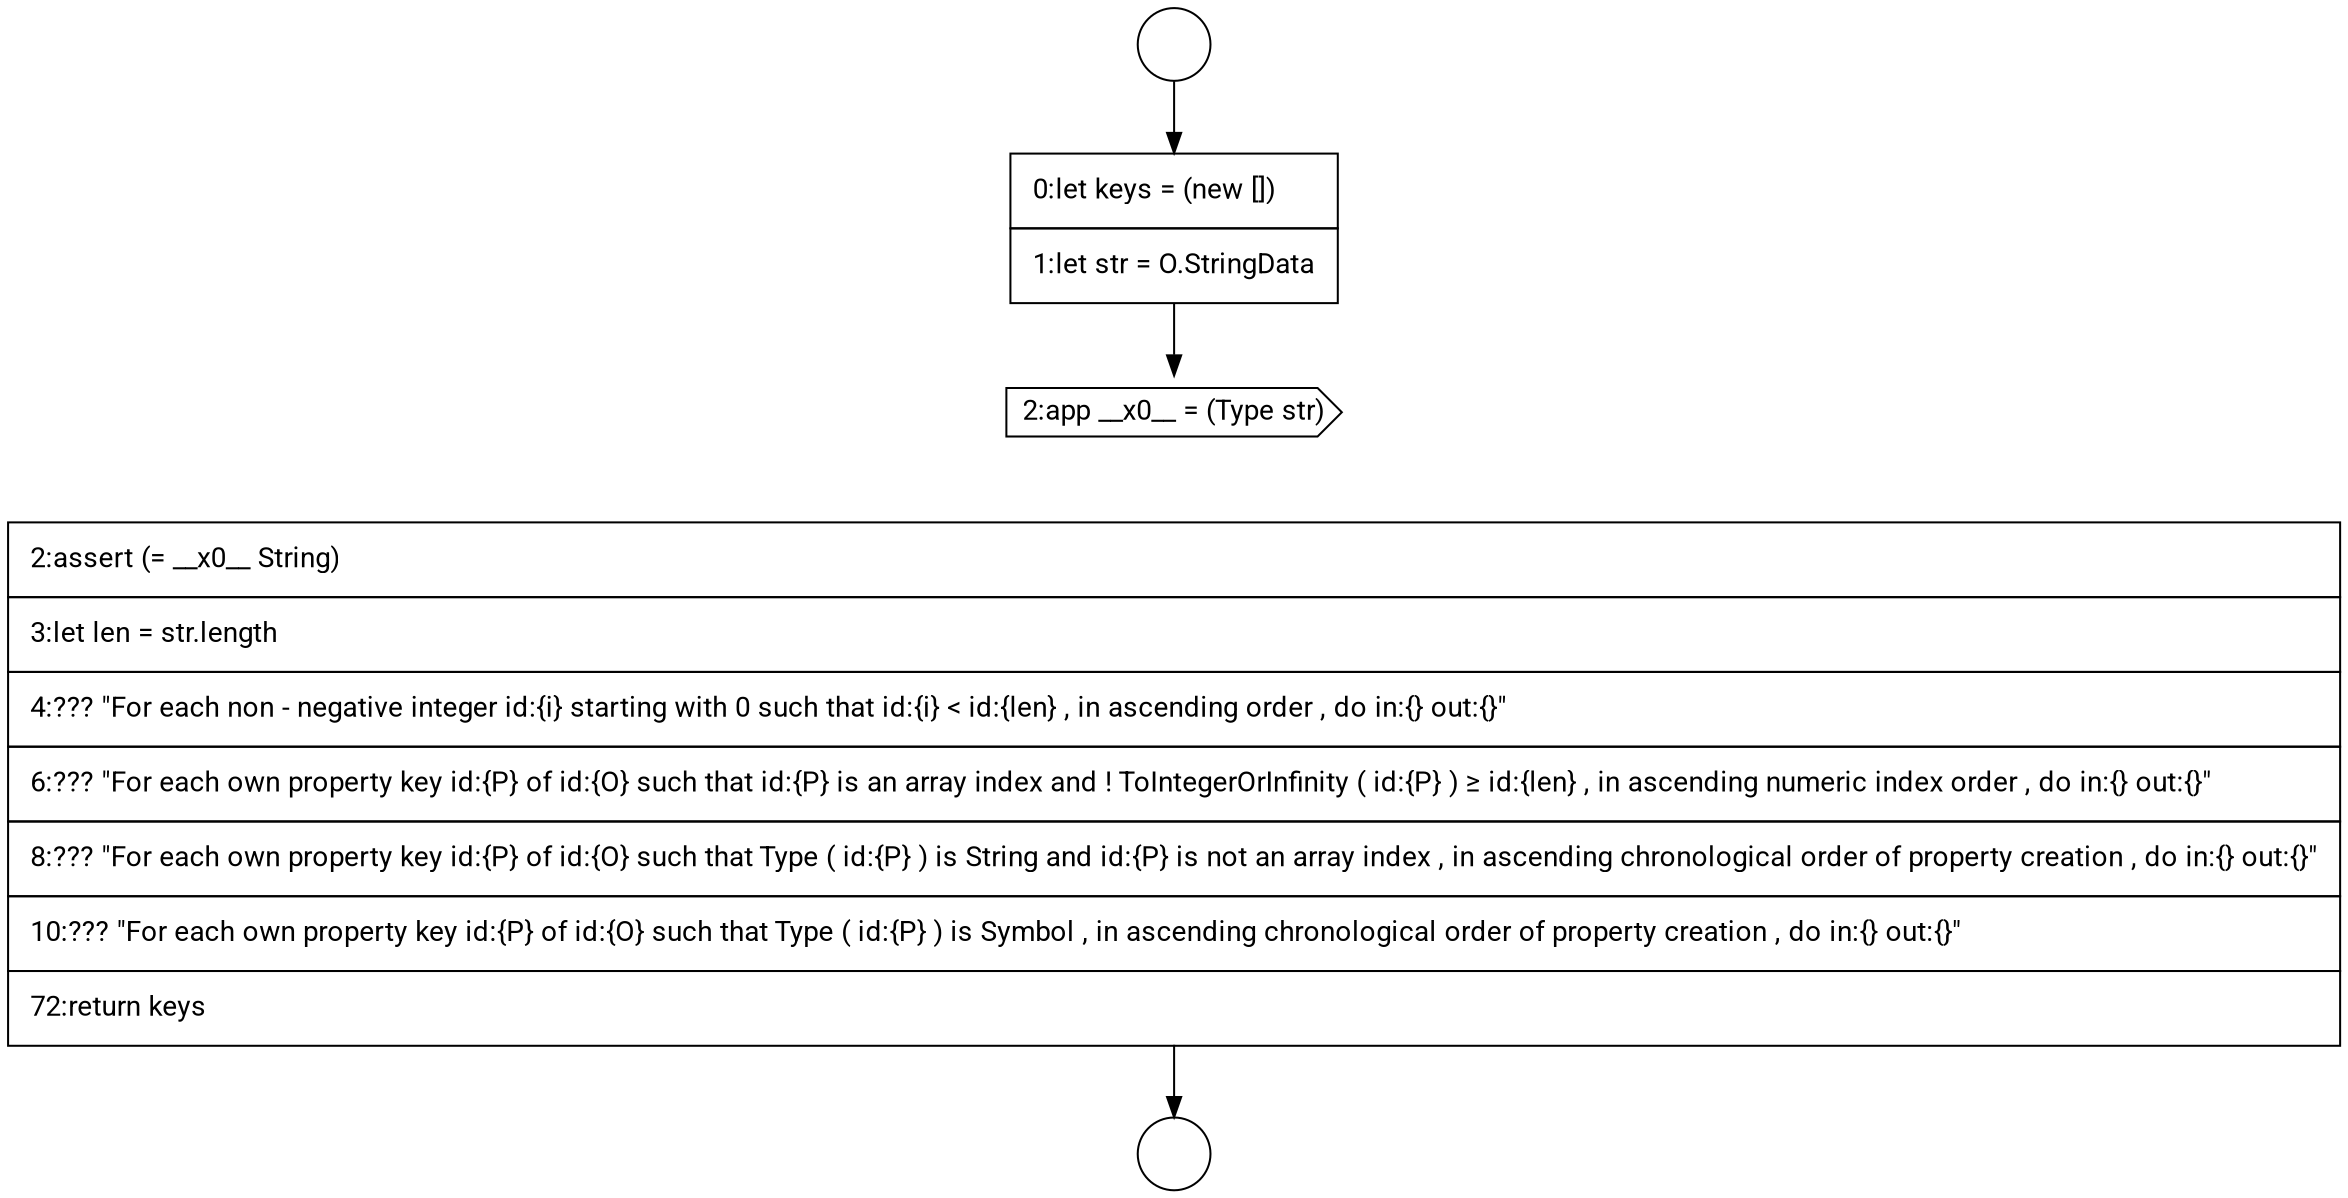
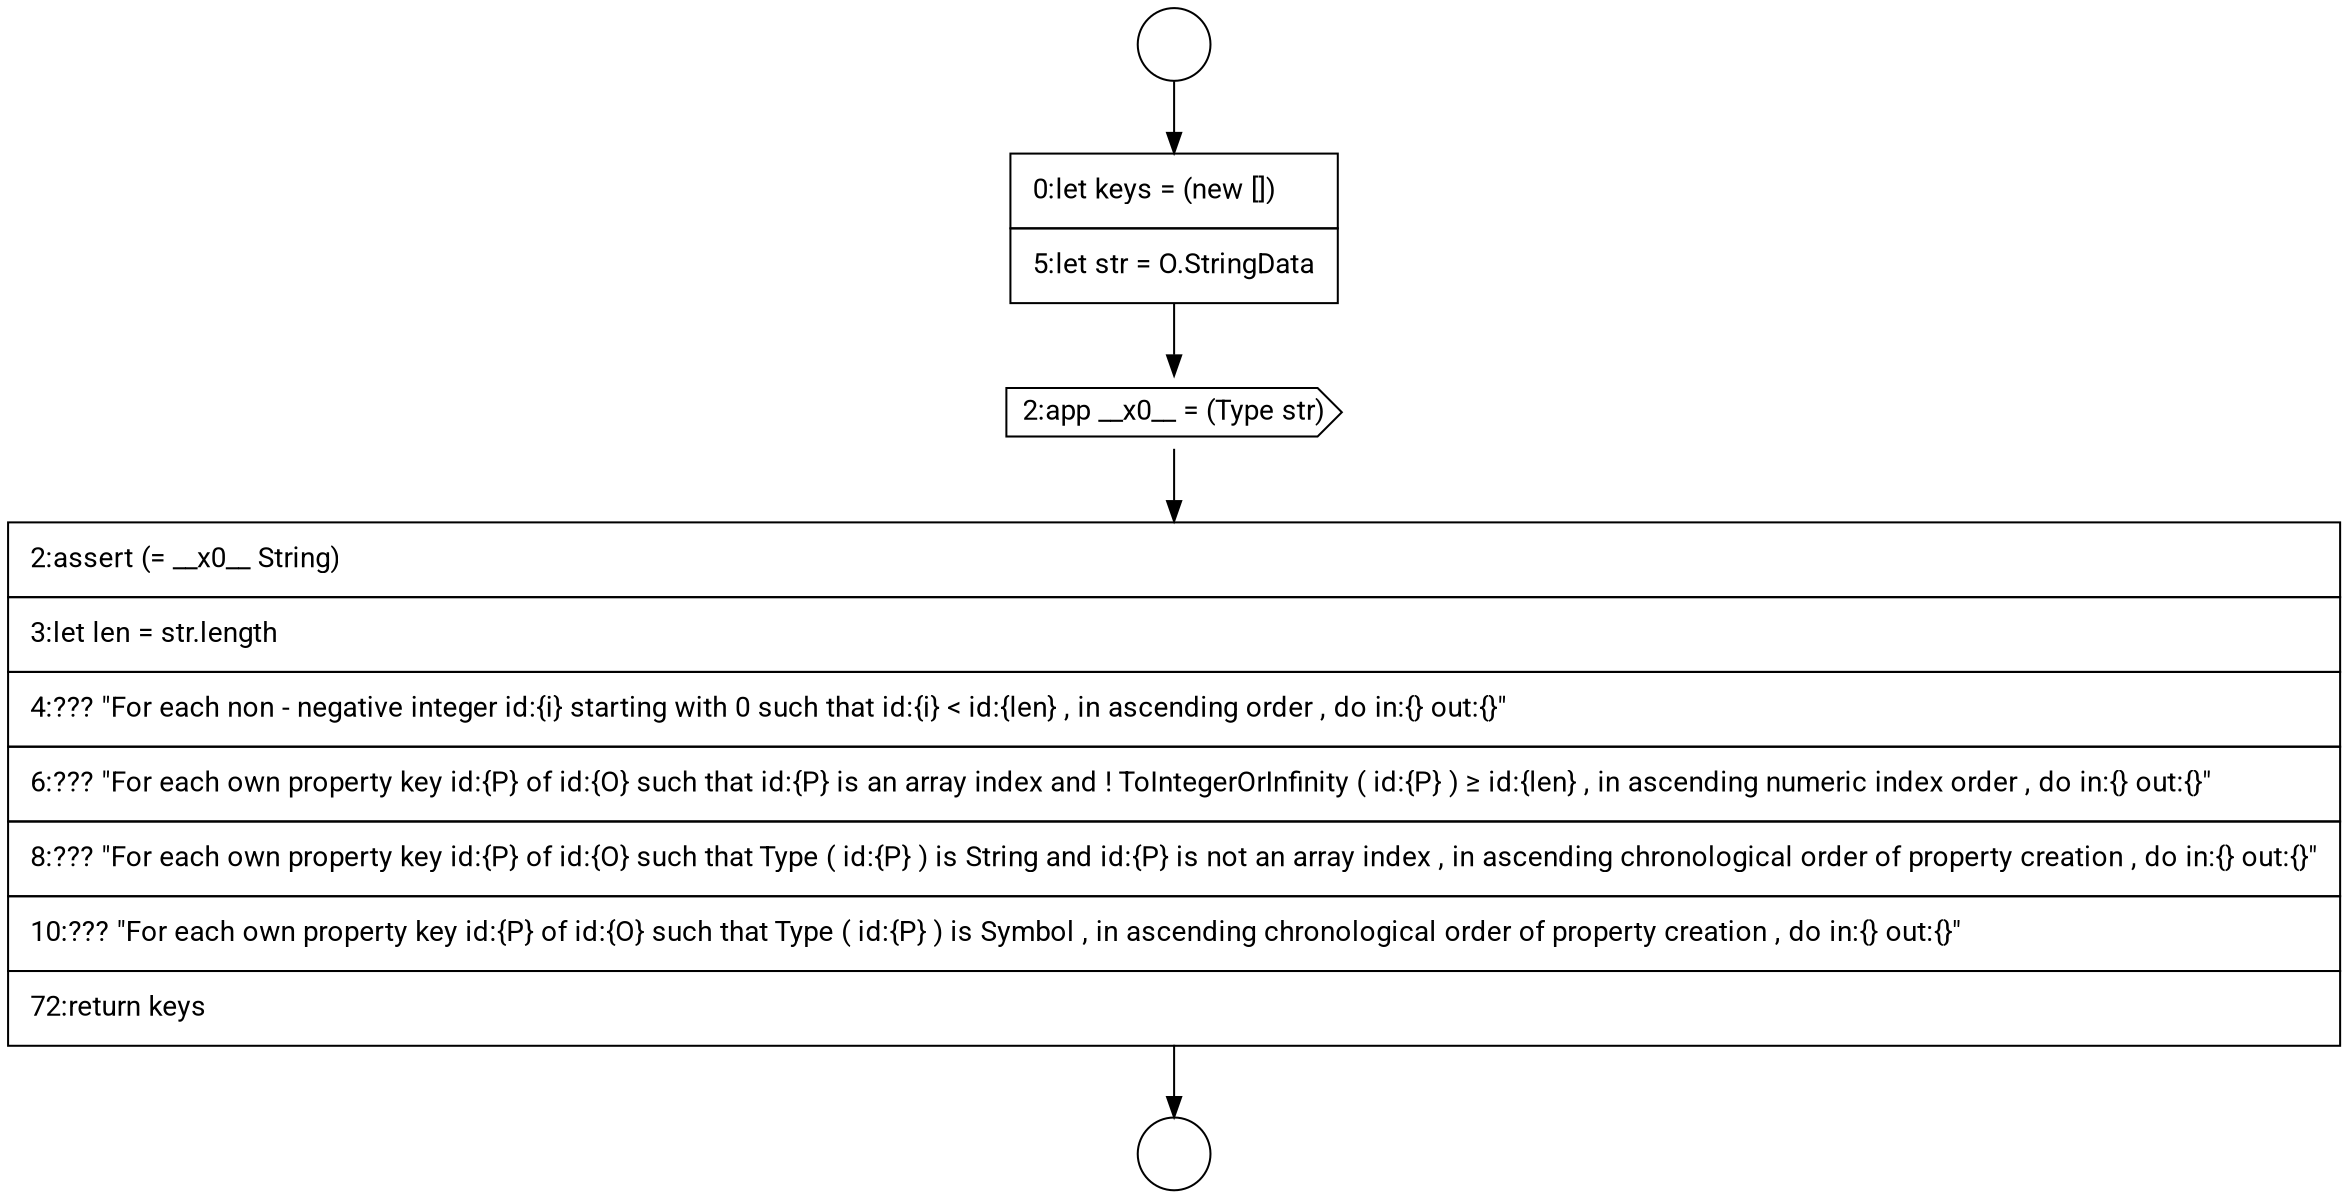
  digraph {
    fontname=Roboto
    node [color=black fillcolor=white fontname=Roboto shape=circle style=filled]
    edge [color=black fontname=Roboto]
    n1 [label=" "]
-   n2 [label=<<font color="black">     <table border="0" cellborder="1" cellspacing="0" cellpadding="10">       <tr><td align="left">0:let keys = (new [])</td></tr>       <tr><td align="left">1:let str = O.StringData</td></tr>     </table>   </font>> margin=0 shape=none]
+   n2 [label=<<font color="black">     <table border="0" cellborder="1" cellspacing="0" cellpadding="10">       <tr><td align="left">0:let keys = (new [])</td></tr>       <tr><td align="left">5:let str = O.StringData</td></tr>     </table>   </font>> margin=0 shape=none]
    n3 [label=<<font color="black">2:app __x0__ = (Type str)</font>> shape=cds]
    n4 [label=" "]
    n5 [label=<<font color="black">     <table border="0" cellborder="1" cellspacing="0" cellpadding="10">       <tr><td align="left">2:assert (= __x0__ String)</td></tr>       <tr><td align="left">3:let len = str.length</td></tr>       <tr><td align="left">4:??? &quot;For each non - negative integer id:{i} starting with 0 such that id:{i} &lt; id:{len} , in ascending order , do in:{} out:{}&quot;</td></tr>       <tr><td align="left">6:??? &quot;For each own property key id:{P} of id:{O} such that id:{P} is an array index and ! ToIntegerOrInfinity ( id:{P} ) &ge; id:{len} , in ascending numeric index order , do in:{} out:{}&quot;</td></tr>       <tr><td align="left">8:??? &quot;For each own property key id:{P} of id:{O} such that Type ( id:{P} ) is String and id:{P} is not an array index , in ascending chronological order of property creation , do in:{} out:{}&quot;</td></tr>       <tr><td align="left">10:??? &quot;For each own property key id:{P} of id:{O} such that Type ( id:{P} ) is Symbol , in ascending chronological order of property creation , do in:{} out:{}&quot;</td></tr>       <tr><td align="left">72:return keys</td></tr>     </table>   </font>> margin=0 shape=none]
    n1 -> n2
    n2 -> n3
+   n3 -> n5
    n5 -> n4
  }
